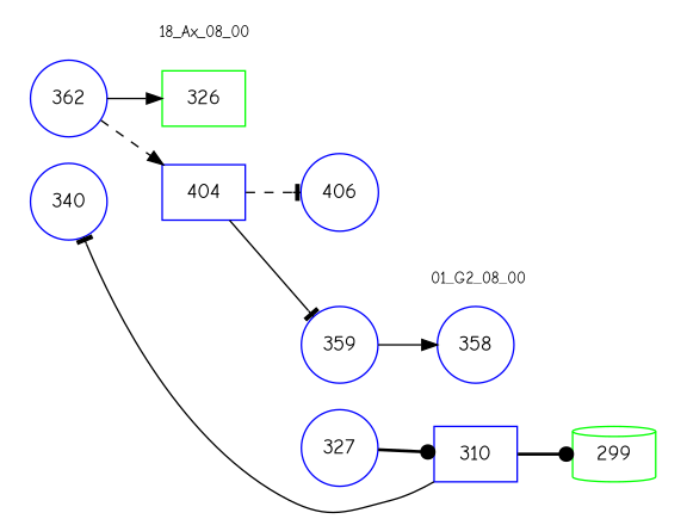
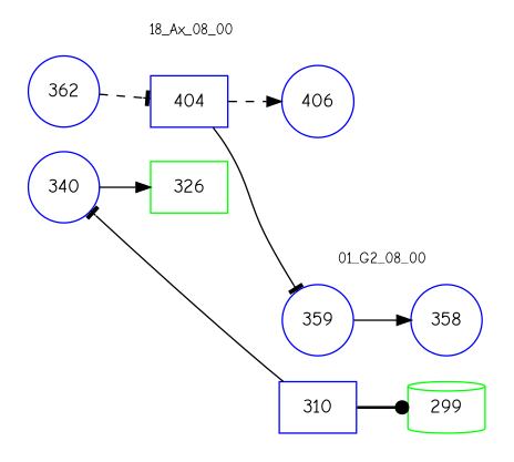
  digraph {
    fontname="Comic Neue"
    rankdir=LR
    node [color=blue fontname="Comic Neue" shape=circle]
    edge [arrowhead=normal color=black fontname="Comic Neue" style=solid]
    n1 [label=362]
    n2 [label=340]
    n3 [label=404 shape=box]
    n4 [color=green label=326 shape=box]
    n5 [label=406]
-   n6 [label=327]
    n7 [label=310 shape=box]
    n8 [label=359]
    n9 [color=green label=299 shape=cylinder]
    n10 [label=358]
    subgraph cluster_1 {
      color=white
      fontsize=10
      label="18_Ax_08_00"
      n1
      n2
      n3
      n4
      n5
    }
    subgraph cluster_2 {
      color=white
      fontsize=10
      label="01_G2_08_00"
-     n6
      n7
      n8
      n9
      n10
    }
-   n1 -> n3 [style=dashed]
-   n1 -> n4
-   n3 -> n5 [arrowhead=tee style=dashed]
+   n1 -> n3 [arrowhead=tee style=dashed]
+   n2 -> n4
+   n3 -> n5 [style=dashed]
    n3 -> n8 [arrowhead=tee]
-   n6 -> n7 [arrowhead=dot style=bold]
    n7 -> n2 [arrowhead=tee]
    n7 -> n9 [arrowhead=dot style=bold]
    n8 -> n10
  }
